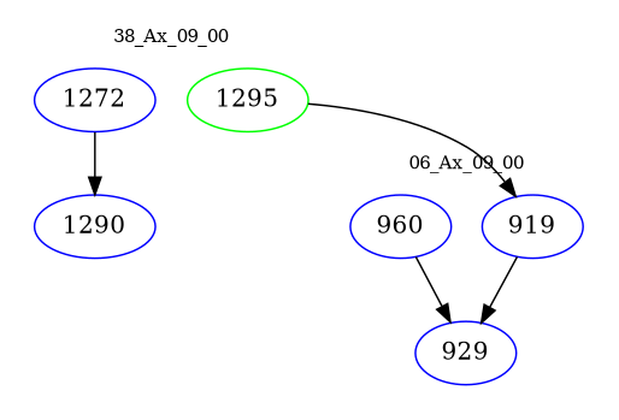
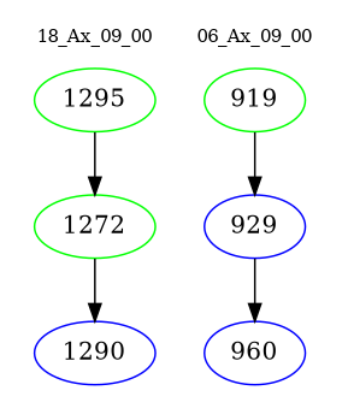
  digraph {
    node [color=blue]
    edge [color=black]
    n1 [color=green label=1295]
-   n2 [label=1272]
+   n2 [color=green label=1272]
    n3 [label=1290]
-   n4 [label=919]
+   n4 [color=green label=919]
    n5 [label=929]
    n6 [label=960]
    subgraph cluster_1 {
      color=white
      fontsize=10
-     label="38_Ax_09_00"
+     label="18_Ax_09_00"
      n1
      n2
      n3
    }
    subgraph cluster_2 {
      color=white
      fontsize=10
      label="06_Ax_09_00"
      n4
      n5
      n6
    }
-   n1 -> n4
+   n1 -> n2
    n2 -> n3
    n4 -> n5
-   n6 -> n5
+   n5 -> n6
  }
